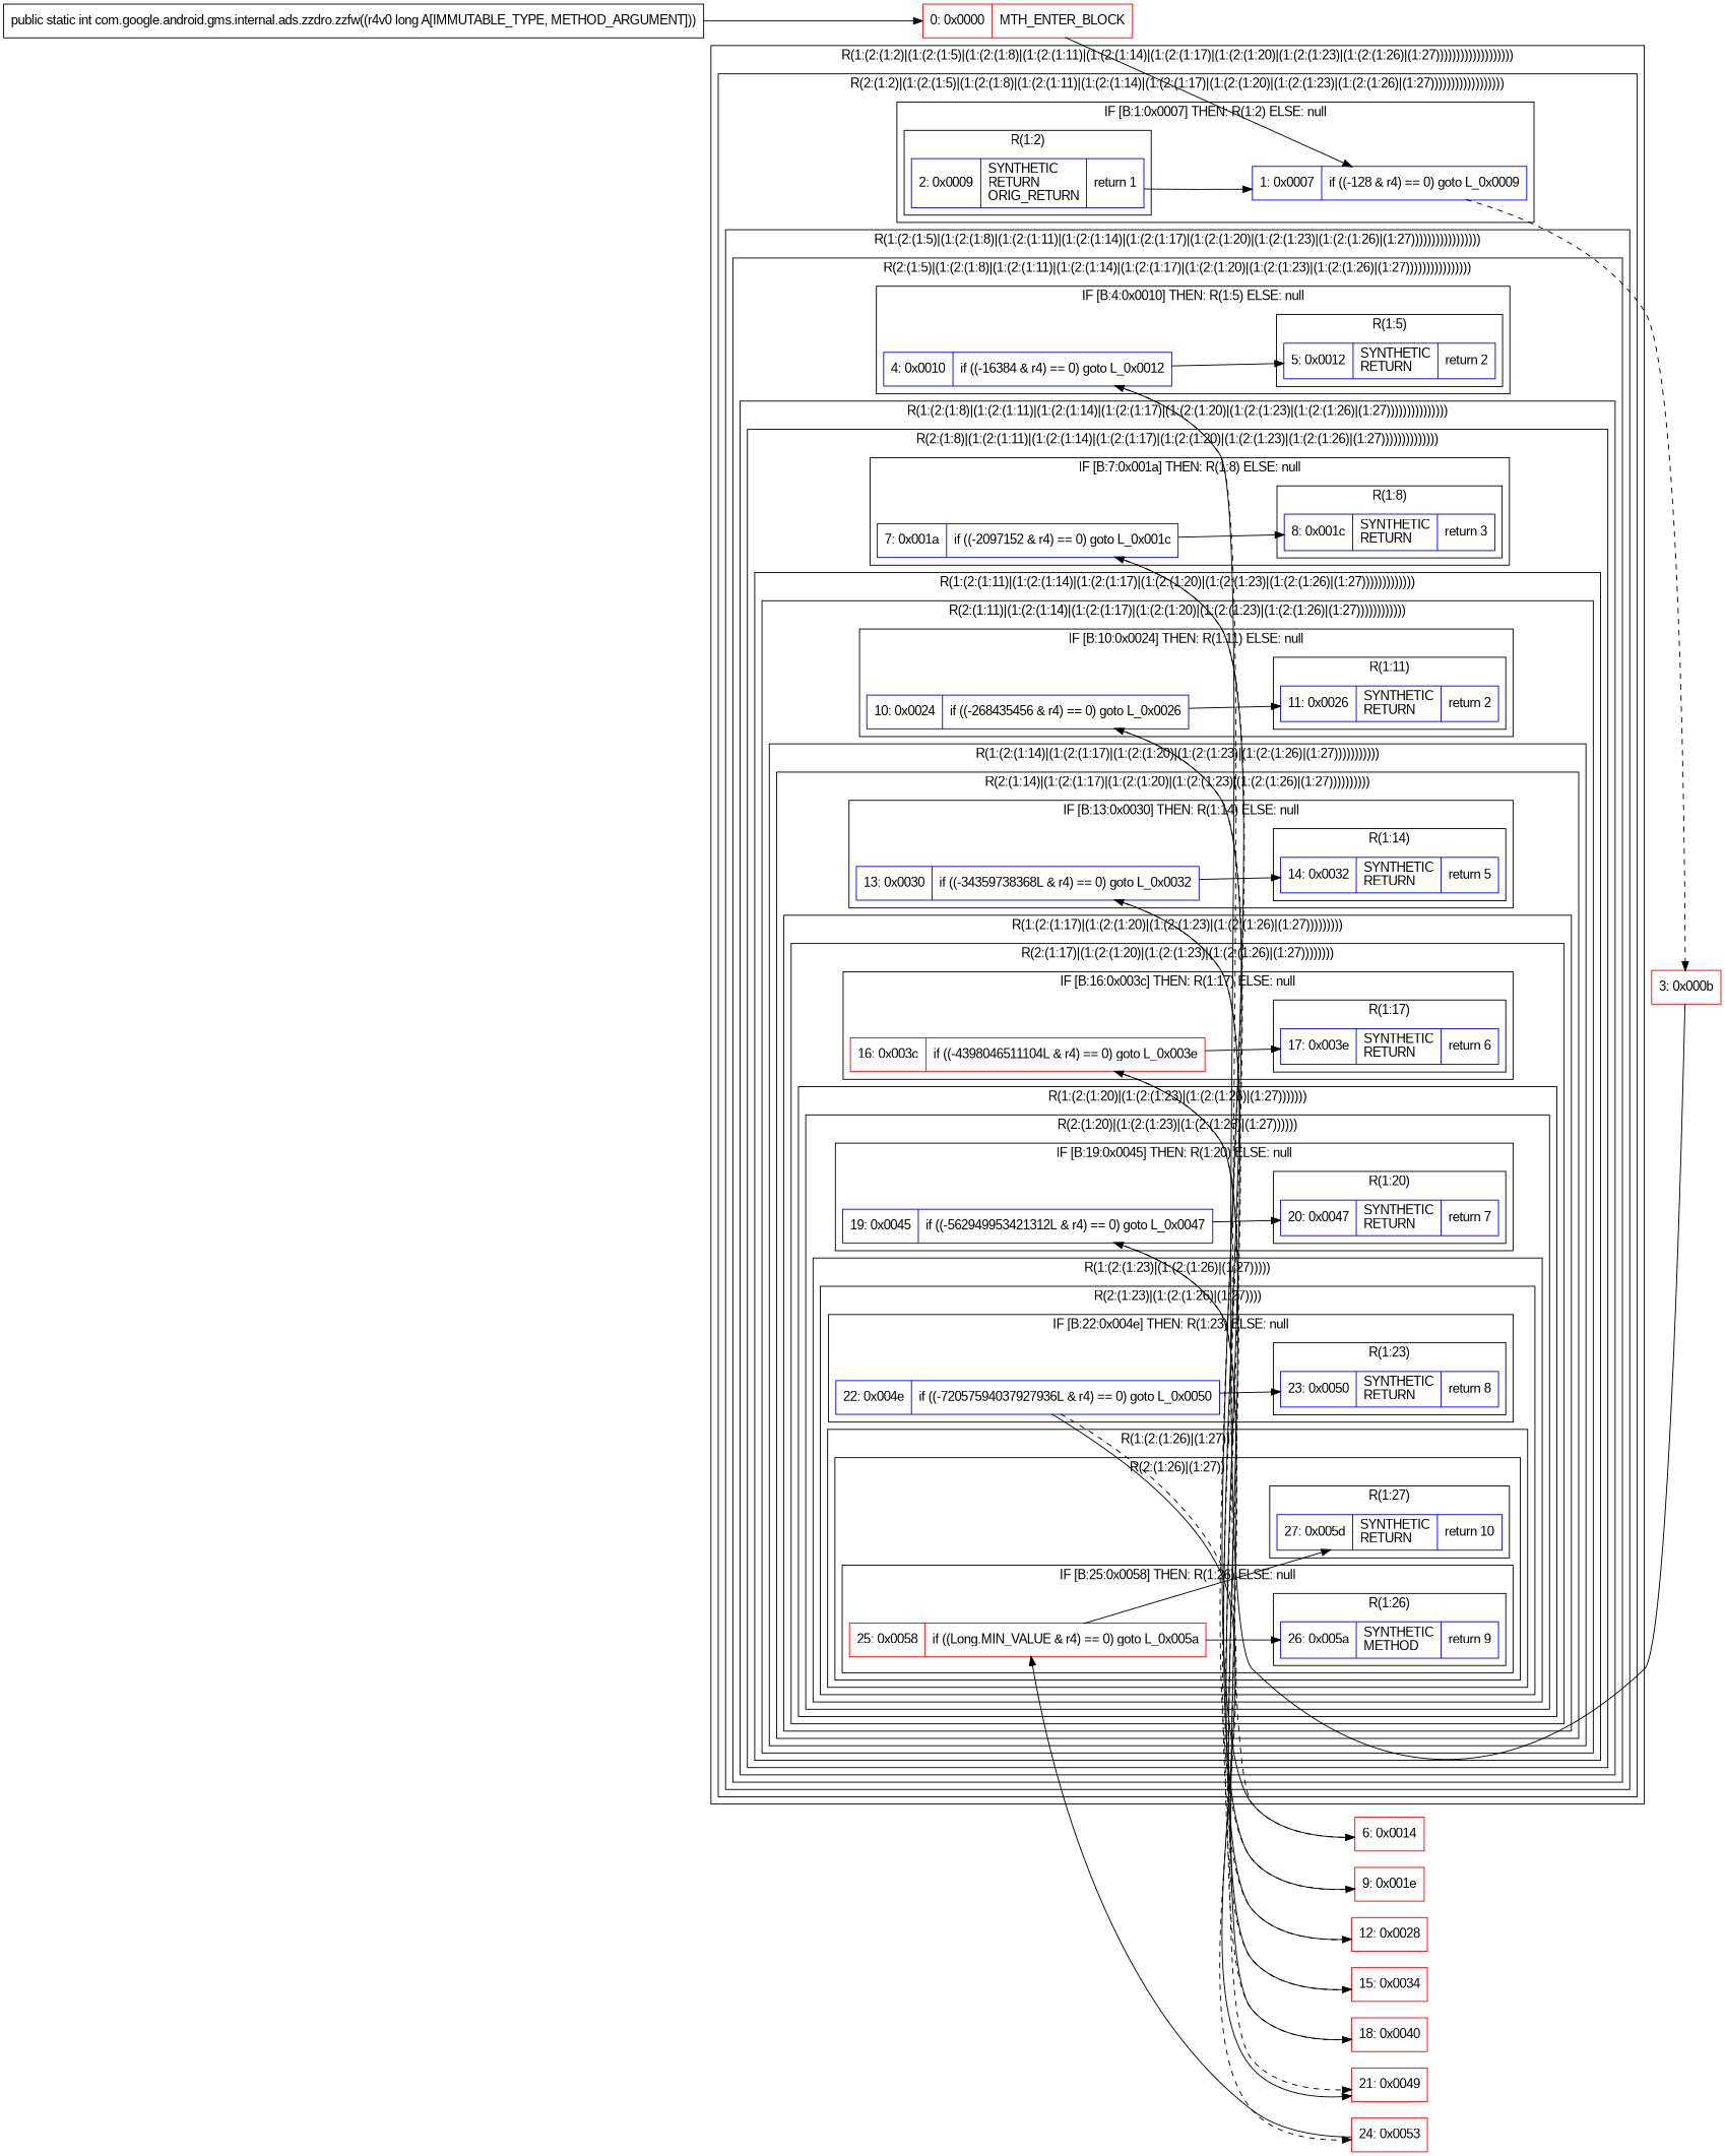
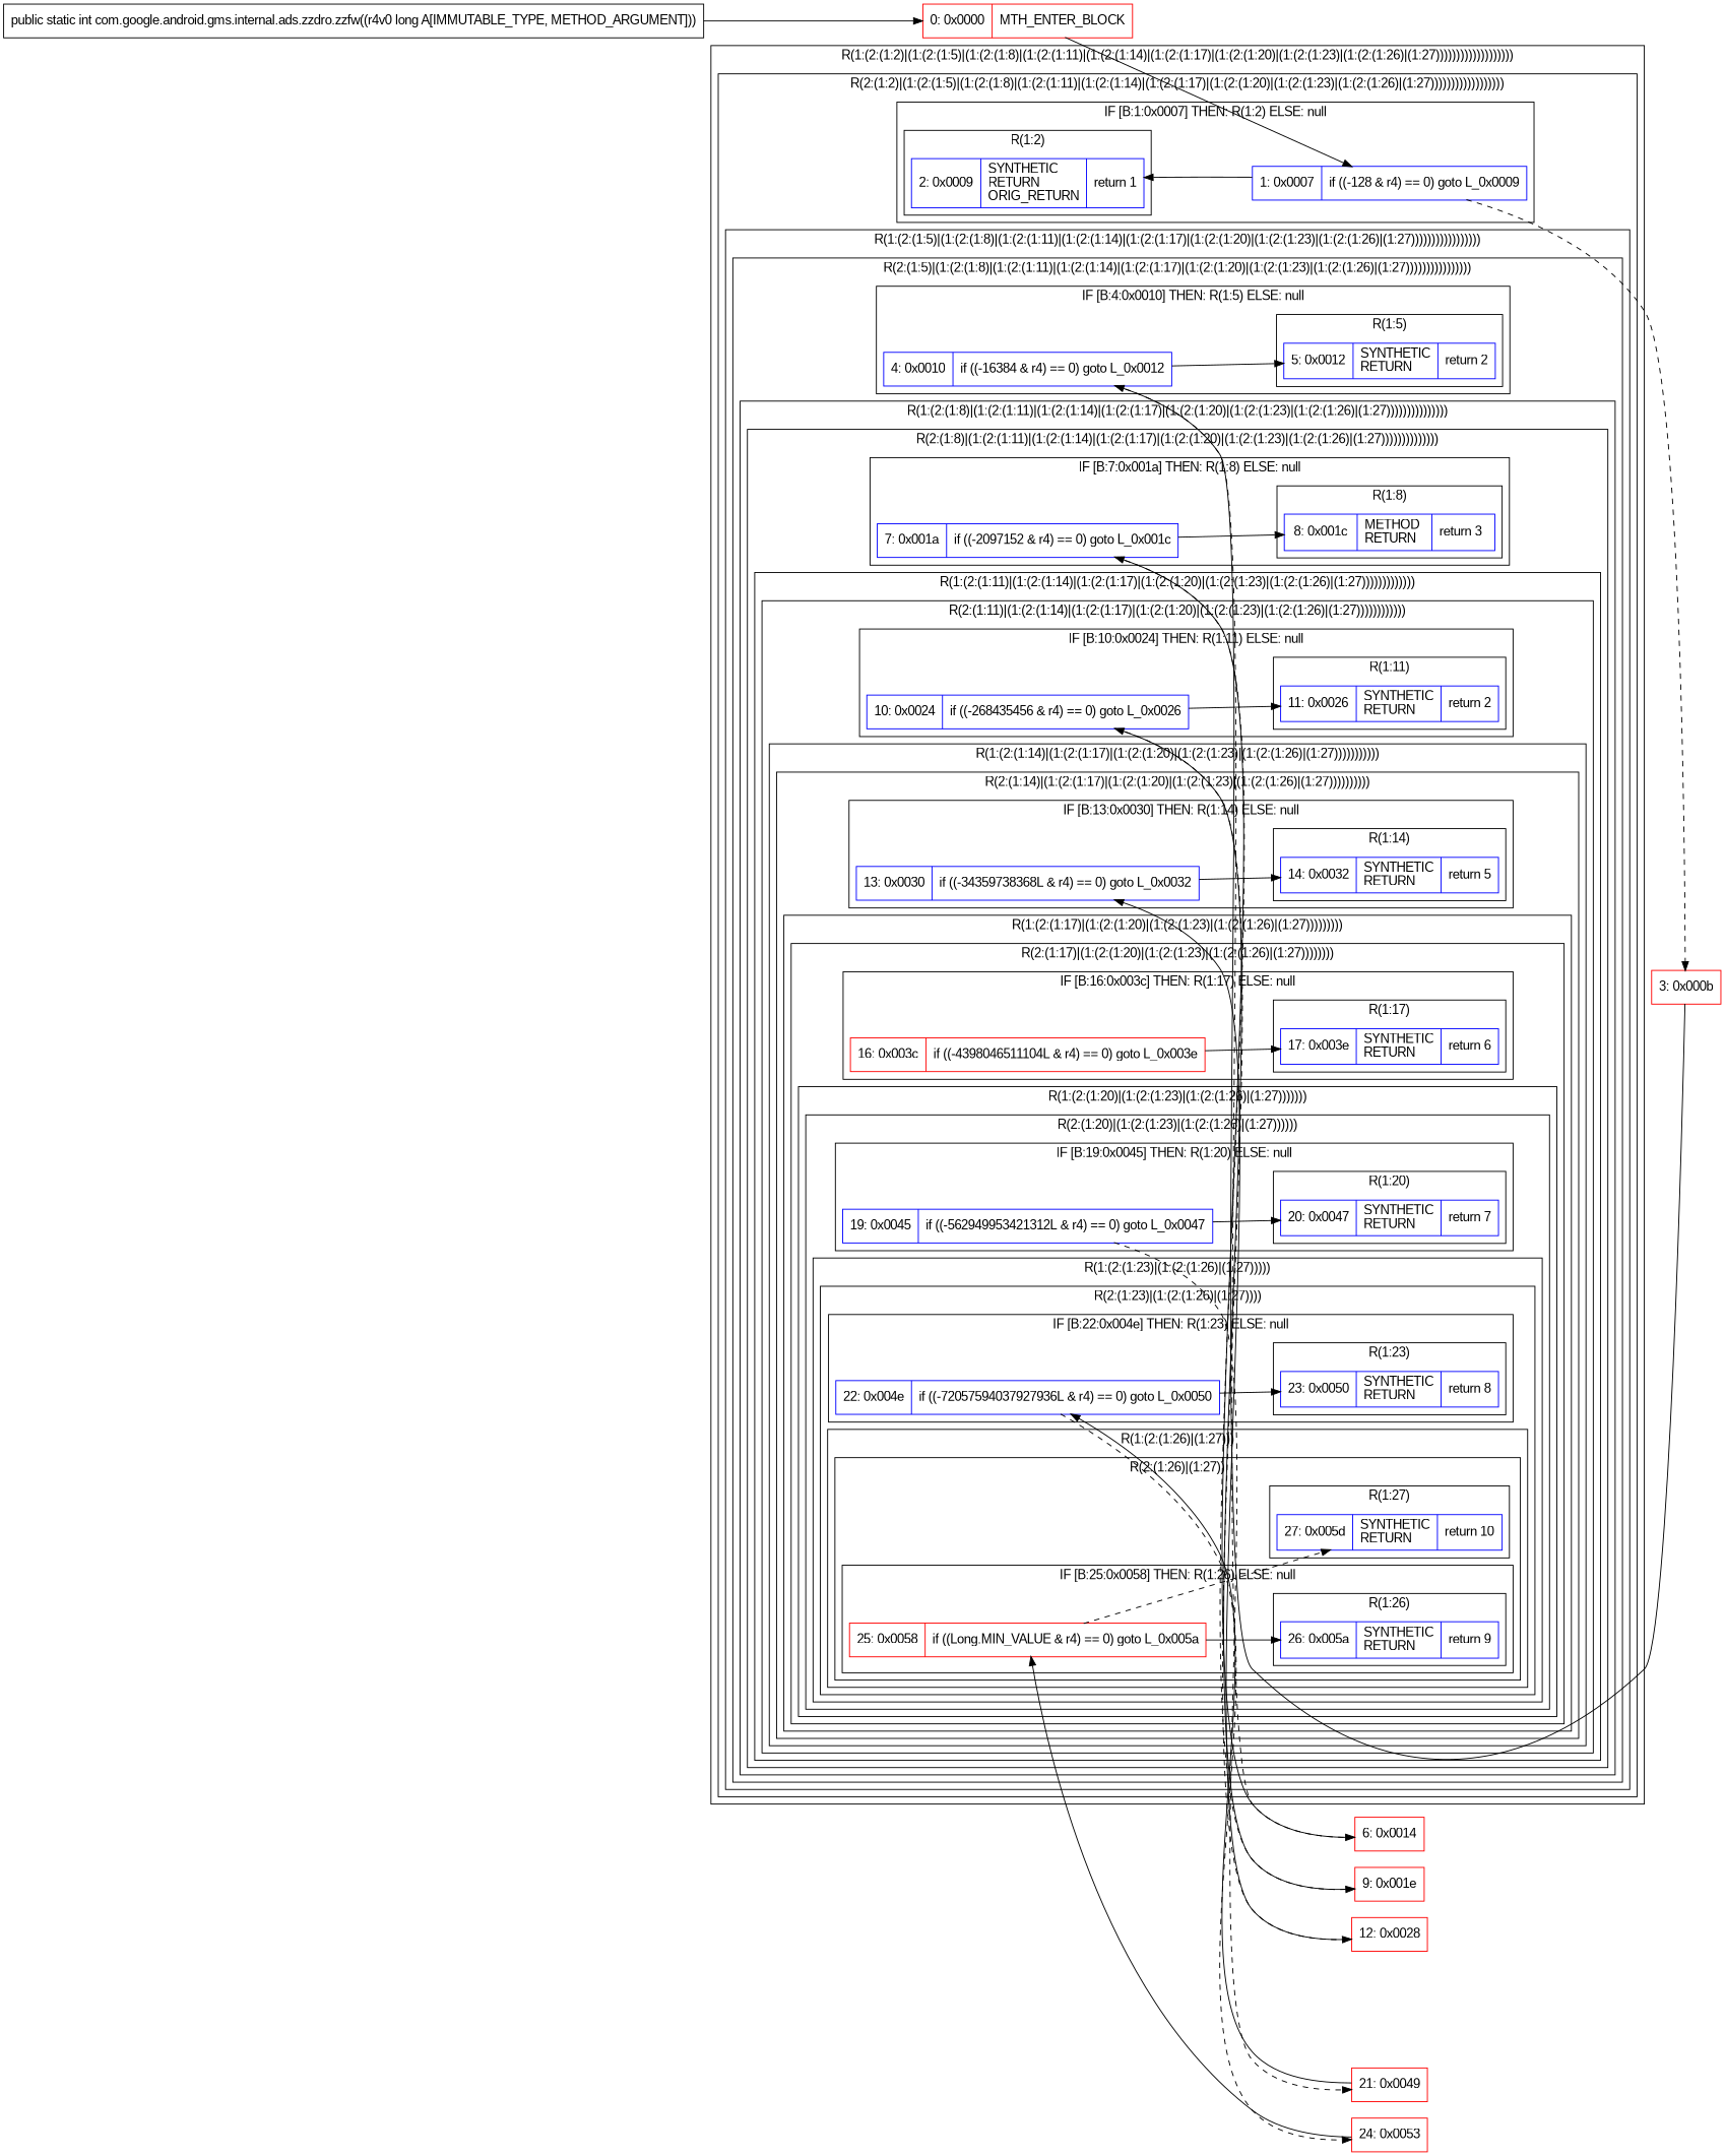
  digraph {
    fontname="Liberation Sans"
    rankdir=LR
    node [color=blue fontname="Liberation Sans" shape=record]
    edge [fontname="Liberation Sans"]
    n1 [label="{2\:\ 0x0009|SYNTHETIC\lRETURN\lORIG_RETURN\l|return 1\l}"]
    n2 [label="{1\:\ 0x0007|if ((\-128 & r4) == 0) goto L_0x0009\l}"]
    n3 [label="{5\:\ 0x0012|SYNTHETIC\lRETURN\l|return 2\l}"]
    n4 [label="{4\:\ 0x0010|if ((\-16384 & r4) == 0) goto L_0x0012\l}"]
-   n5 [label="{8\:\ 0x001c|SYNTHETIC\lRETURN\l|return 3\l}"]
+   n5 [label="{8\:\ 0x001c|METHOD\lRETURN\l|return 3\l}"]
    n6 [label="{7\:\ 0x001a|if ((\-2097152 & r4) == 0) goto L_0x001c\l}"]
    n7 [label="{11\:\ 0x0026|SYNTHETIC\lRETURN\l|return 2\l}"]
    n8 [label="{10\:\ 0x0024|if ((\-268435456 & r4) == 0) goto L_0x0026\l}"]
    n9 [label="{14\:\ 0x0032|SYNTHETIC\lRETURN\l|return 5\l}"]
    n10 [label="{13\:\ 0x0030|if ((\-34359738368L & r4) == 0) goto L_0x0032\l}"]
    n11 [label="{17\:\ 0x003e|SYNTHETIC\lRETURN\l|return 6\l}"]
    n12 [color=red label="{16\:\ 0x003c|if ((\-4398046511104L & r4) == 0) goto L_0x003e\l}"]
    n13 [label="{20\:\ 0x0047|SYNTHETIC\lRETURN\l|return 7\l}"]
    n14 [label="{19\:\ 0x0045|if ((\-562949953421312L & r4) == 0) goto L_0x0047\l}"]
    n15 [label="{23\:\ 0x0050|SYNTHETIC\lRETURN\l|return 8\l}"]
    n16 [label="{22\:\ 0x004e|if ((\-72057594037927936L & r4) == 0) goto L_0x0050\l}"]
-   n17 [label="{26\:\ 0x005a|SYNTHETIC\lMETHOD\l|return 9\l}"]
+   n17 [label="{26\:\ 0x005a|SYNTHETIC\lRETURN\l|return 9\l}"]
    n18 [color=red label="{25\:\ 0x0058|if ((Long.MIN_VALUE & r4) == 0) goto L_0x005a\l}"]
    n19 [label="{27\:\ 0x005d|SYNTHETIC\lRETURN\l|return 10\l}"]
    n20 [color=red label="{3\:\ 0x000b}"]
    n21 [color=red label="{6\:\ 0x0014}"]
    n22 [color=red label="{9\:\ 0x001e}"]
    n23 [color=red label="{12\:\ 0x0028}"]
-   n24 [color=red label="{15\:\ 0x0034}"]
-   n25 [color=red label="{18\:\ 0x0040}"]
    n26 [color=red label="{21\:\ 0x0049}"]
    n27 [color=red label="{24\:\ 0x0053}"]
    n28 [color=red label="{0\:\ 0x0000|MTH_ENTER_BLOCK\l}"]
    n29 [label="{public static int com.google.android.gms.internal.ads.zzdro.zzfw((r4v0 long A[IMMUTABLE_TYPE, METHOD_ARGUMENT])) }" color=""]
    subgraph cluster_1 {
      label="R(1:(2:(1:2)|(1:(2:(1:5)|(1:(2:(1:8)|(1:(2:(1:11)|(1:(2:(1:14)|(1:(2:(1:17)|(1:(2:(1:20)|(1:(2:(1:23)|(1:(2:(1:26)|(1:27)))))))))))))))))))"
      subgraph cluster_2 {
        label="R(2:(1:2)|(1:(2:(1:5)|(1:(2:(1:8)|(1:(2:(1:11)|(1:(2:(1:14)|(1:(2:(1:17)|(1:(2:(1:20)|(1:(2:(1:23)|(1:(2:(1:26)|(1:27))))))))))))))))))"
        subgraph cluster_3 {
          label="IF [B:1:0x0007] THEN: R(1:2) ELSE: null"
          n2
          subgraph cluster_4 {
            label="R(1:2)"
            n1
          }
        }
        subgraph cluster_5 {
          label="R(1:(2:(1:5)|(1:(2:(1:8)|(1:(2:(1:11)|(1:(2:(1:14)|(1:(2:(1:17)|(1:(2:(1:20)|(1:(2:(1:23)|(1:(2:(1:26)|(1:27)))))))))))))))))"
          subgraph cluster_6 {
            label="R(2:(1:5)|(1:(2:(1:8)|(1:(2:(1:11)|(1:(2:(1:14)|(1:(2:(1:17)|(1:(2:(1:20)|(1:(2:(1:23)|(1:(2:(1:26)|(1:27))))))))))))))))"
            subgraph cluster_7 {
              label="IF [B:4:0x0010] THEN: R(1:5) ELSE: null"
              n4
              subgraph cluster_8 {
                label="R(1:5)"
                n3
              }
            }
            subgraph cluster_9 {
              label="R(1:(2:(1:8)|(1:(2:(1:11)|(1:(2:(1:14)|(1:(2:(1:17)|(1:(2:(1:20)|(1:(2:(1:23)|(1:(2:(1:26)|(1:27)))))))))))))))"
              subgraph cluster_10 {
                label="R(2:(1:8)|(1:(2:(1:11)|(1:(2:(1:14)|(1:(2:(1:17)|(1:(2:(1:20)|(1:(2:(1:23)|(1:(2:(1:26)|(1:27))))))))))))))"
                subgraph cluster_11 {
                  label="IF [B:7:0x001a] THEN: R(1:8) ELSE: null"
                  n6
                  subgraph cluster_12 {
                    label="R(1:8)"
                    n5
                  }
                }
                subgraph cluster_13 {
                  label="R(1:(2:(1:11)|(1:(2:(1:14)|(1:(2:(1:17)|(1:(2:(1:20)|(1:(2:(1:23)|(1:(2:(1:26)|(1:27)))))))))))))"
                  subgraph cluster_14 {
                    label="R(2:(1:11)|(1:(2:(1:14)|(1:(2:(1:17)|(1:(2:(1:20)|(1:(2:(1:23)|(1:(2:(1:26)|(1:27))))))))))))"
                    subgraph cluster_15 {
                      label="IF [B:10:0x0024] THEN: R(1:11) ELSE: null"
                      n8
                      subgraph cluster_16 {
                        label="R(1:11)"
                        n7
                      }
                    }
                    subgraph cluster_17 {
                      label="R(1:(2:(1:14)|(1:(2:(1:17)|(1:(2:(1:20)|(1:(2:(1:23)|(1:(2:(1:26)|(1:27)))))))))))"
                      subgraph cluster_18 {
                        label="R(2:(1:14)|(1:(2:(1:17)|(1:(2:(1:20)|(1:(2:(1:23)|(1:(2:(1:26)|(1:27))))))))))"
                        subgraph cluster_19 {
                          label="IF [B:13:0x0030] THEN: R(1:14) ELSE: null"
                          n10
                          subgraph cluster_20 {
                            label="R(1:14)"
                            n9
                          }
                        }
                        subgraph cluster_21 {
                          label="R(1:(2:(1:17)|(1:(2:(1:20)|(1:(2:(1:23)|(1:(2:(1:26)|(1:27)))))))))"
                          subgraph cluster_22 {
                            label="R(2:(1:17)|(1:(2:(1:20)|(1:(2:(1:23)|(1:(2:(1:26)|(1:27))))))))"
                            subgraph cluster_23 {
                              label="IF [B:16:0x003c] THEN: R(1:17) ELSE: null"
                              n12
                              subgraph cluster_24 {
                                label="R(1:17)"
                                n11
                              }
                            }
                            subgraph cluster_25 {
                              label="R(1:(2:(1:20)|(1:(2:(1:23)|(1:(2:(1:26)|(1:27)))))))"
                              subgraph cluster_26 {
                                label="R(2:(1:20)|(1:(2:(1:23)|(1:(2:(1:26)|(1:27))))))"
                                subgraph cluster_27 {
                                  label="IF [B:19:0x0045] THEN: R(1:20) ELSE: null"
                                  n14
                                  subgraph cluster_28 {
                                    label="R(1:20)"
                                    n13
                                  }
                                }
                                subgraph cluster_29 {
                                  label="R(1:(2:(1:23)|(1:(2:(1:26)|(1:27)))))"
                                  subgraph cluster_30 {
                                    label="R(2:(1:23)|(1:(2:(1:26)|(1:27))))"
                                    subgraph cluster_31 {
                                      label="IF [B:22:0x004e] THEN: R(1:23) ELSE: null"
                                      n16
                                      subgraph cluster_32 {
                                        label="R(1:23)"
                                        n15
                                      }
                                    }
                                    subgraph cluster_33 {
                                      label="R(1:(2:(1:26)|(1:27)))"
                                      subgraph cluster_34 {
                                        label="R(2:(1:26)|(1:27))"
                                        subgraph cluster_35 {
                                          label="IF [B:25:0x0058] THEN: R(1:26) ELSE: null"
                                          n18
                                          subgraph cluster_36 {
                                            label="R(1:26)"
                                            n17
                                          }
                                        }
                                        subgraph cluster_37 {
                                          label="R(1:27)"
                                          n19
                                        }
                                      }
                                    }
                                  }
                                }
                              }
                            }
                          }
                        }
                      }
                    }
                  }
                }
              }
            }
          }
        }
      }
    }
-   n1 -> n2
+   n2 -> n1
    n2 -> n20 [style=dashed]
    n4 -> n3
    n4 -> n21 [style=dashed]
    n6 -> n5
    n6 -> n22 [style=dashed]
    n8 -> n7
    n8 -> n23 [style=dashed]
    n10 -> n9
-   n10 -> n24 [style=dashed]
    n12 -> n11
-   n12 -> n25 [style=dashed]
    n14 -> n13
    n14 -> n26 [style=dashed]
    n16 -> n15
    n16 -> n27 [style=dashed]
    n18 -> n17
-   n18 -> n19 [style=solid]
+   n18 -> n19 [style=dashed]
    n20 -> n4
    n21 -> n6
    n22 -> n8
    n23 -> n10
-   n24 -> n12
-   n25 -> n14
-   n16 -> n26
+   n26 -> n16
    n27 -> n18
    n28 -> n2
    n29 -> n28
  }
